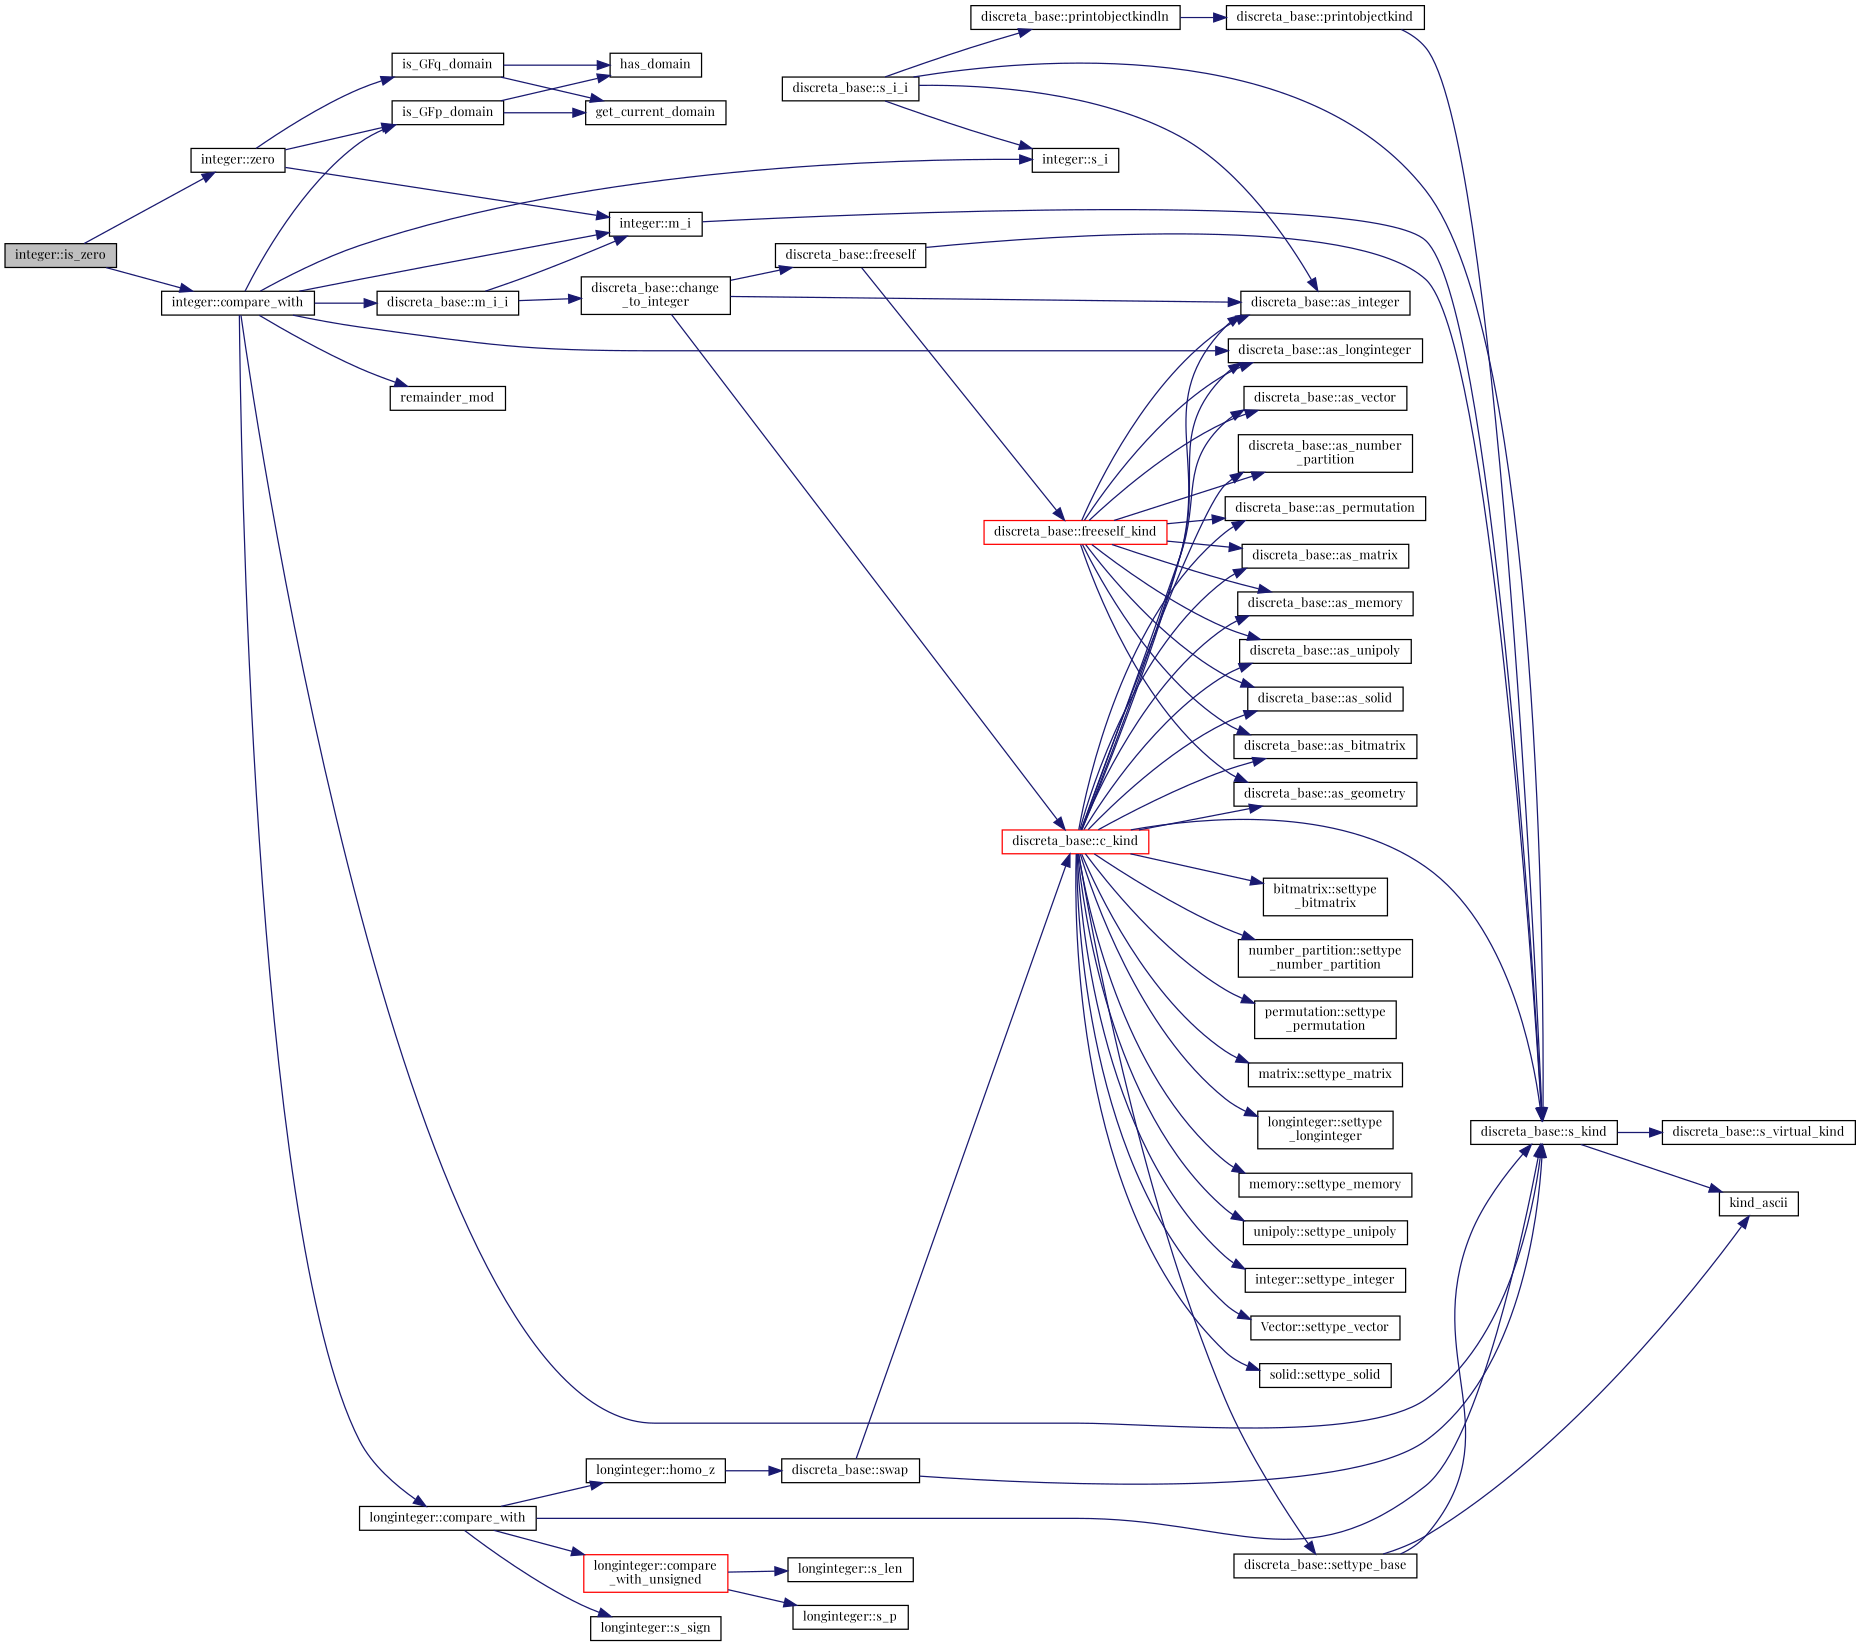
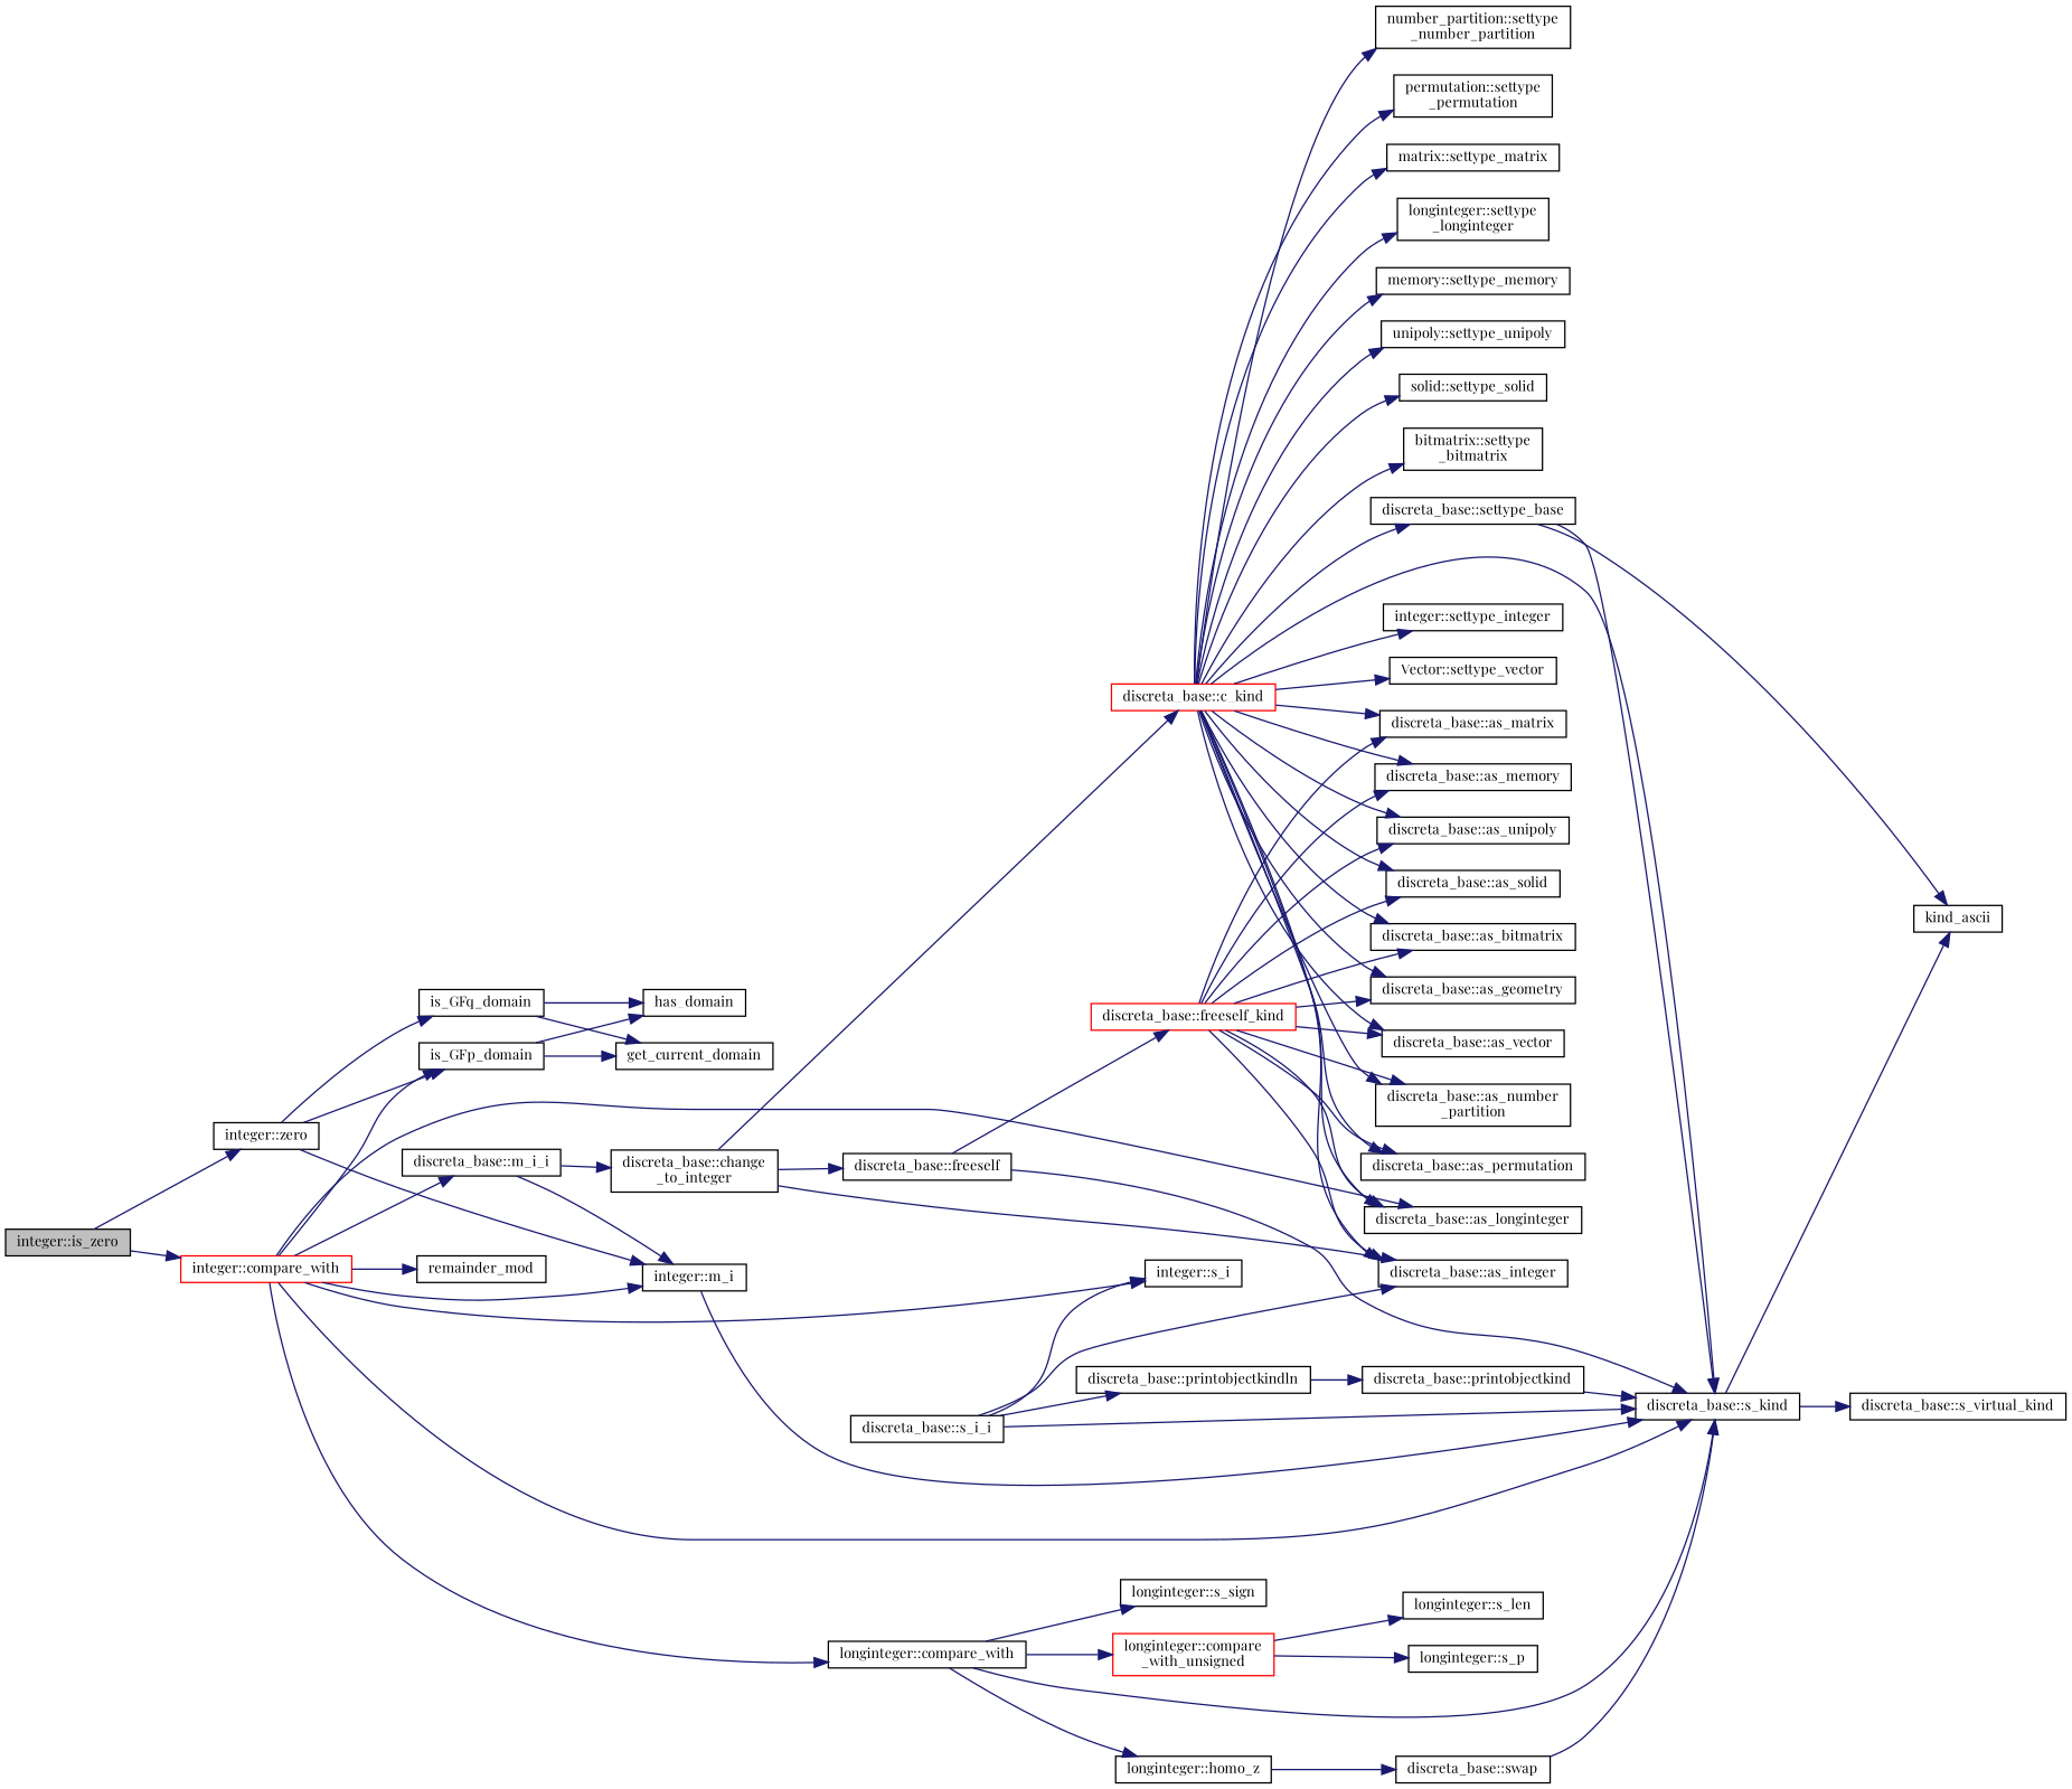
  digraph {
    fontname="Playfair Display"
    rankdir=LR
    node [color=black fillcolor=white fontname="Playfair Display" fontsize=10 shape=record style=filled]
    edge [color=midnightblue fontname="Playfair Display" fontsize=10 labelfontname=Helvetica labelfontsize=10 style=solid]
    n1 [fillcolor=grey75 fontcolor=black height=0.2 label="integer::is_zero" width=0.4]
    n2 [height=0.2 label="integer::zero" width=0.4]
-   n3 [height=0.2 label="integer::compare_with" width=0.4]
+   n3 [color=red height=0.2 label="integer::compare_with" width=0.4]
    n4 [height=0.2 label=is_GFp_domain width=0.4]
    n5 [height=0.2 label="integer::m_i" width=0.4]
    n6 [height=0.2 label=is_GFq_domain width=0.4]
    n7 [height=0.2 label="discreta_base::s_kind" width=0.4]
    n8 [height=0.2 label="discreta_base::as_longinteger" width=0.4]
    n9 [height=0.2 label="longinteger::compare_with" width=0.4]
    n10 [height=0.2 label=remainder_mod width=0.4]
    n11 [height=0.2 label="integer::s_i" width=0.4]
    n12 [height=0.2 label="discreta_base::m_i_i" width=0.4]
    n13 [height=0.2 label=has_domain width=0.4]
    n14 [height=0.2 label=get_current_domain width=0.4]
    n15 [height=0.2 label="discreta_base::s_virtual_kind" width=0.4]
    n16 [height=0.2 label=kind_ascii width=0.4]
    n17 [height=0.2 label="longinteger::homo_z" width=0.4]
    n18 [height=0.2 label="longinteger::s_sign" width=0.4]
    n19 [color=red height=0.2 label="longinteger::compare\l_with_unsigned" width=0.4]
    n20 [height=0.2 label="discreta_base::change\l_to_integer" width=0.4]
    n21 [height=0.2 label="discreta_base::s_i_i" width=0.4]
    n22 [height=0.2 label="discreta_base::as_integer" width=0.4]
    n23 [height=0.2 label="discreta_base::printobjectkindln" width=0.4]
    n24 [height=0.2 label="discreta_base::swap" width=0.4]
    n25 [height=0.2 label="longinteger::s_len" width=0.4]
    n26 [height=0.2 label="longinteger::s_p" width=0.4]
    n27 [color=red height=0.2 label="discreta_base::c_kind" width=0.4]
    n28 [height=0.2 label="discreta_base::settype_base" width=0.4]
    n29 [height=0.2 label="integer::settype_integer" width=0.4]
    n30 [height=0.2 label="discreta_base::as_vector" width=0.4]
    n31 [height=0.2 label="Vector::settype_vector" width=0.4]
    n32 [height=0.2 label="discreta_base::as_number\l_partition" width=0.4]
    n33 [height=0.2 label="number_partition::settype\l_number_partition" width=0.4]
    n34 [height=0.2 label="discreta_base::as_permutation" width=0.4]
    n35 [height=0.2 label="permutation::settype\l_permutation" width=0.4]
    n36 [height=0.2 label="discreta_base::as_matrix" width=0.4]
    n37 [height=0.2 label="matrix::settype_matrix" width=0.4]
    n38 [height=0.2 label="longinteger::settype\l_longinteger" width=0.4]
    n39 [height=0.2 label="discreta_base::as_memory" width=0.4]
    n40 [height=0.2 label="memory::settype_memory" width=0.4]
    n41 [height=0.2 label="discreta_base::as_unipoly" width=0.4]
    n42 [height=0.2 label="unipoly::settype_unipoly" width=0.4]
    n43 [height=0.2 label="discreta_base::as_solid" width=0.4]
    n44 [height=0.2 label="solid::settype_solid" width=0.4]
    n45 [height=0.2 label="discreta_base::as_bitmatrix" width=0.4]
    n46 [height=0.2 label="bitmatrix::settype\l_bitmatrix" width=0.4]
    n47 [height=0.2 label="discreta_base::as_geometry" width=0.4]
    n48 [height=0.2 label="discreta_base::freeself" width=0.4]
    n49 [color=red height=0.2 label="discreta_base::freeself_kind" width=0.4]
    n50 [height=0.2 label="discreta_base::printobjectkind" width=0.4]
    n1 -> n2
    n1 -> n3
    n2 -> n4
    n2 -> n5
    n2 -> n6
    n3 -> n4
    n3 -> n5
    n3 -> n7
    n3 -> n8
    n3 -> n9
    n3 -> n10
    n3 -> n11
    n3 -> n12
    n4 -> n13
    n4 -> n14
    n5 -> n7
    n6 -> n13
    n6 -> n14
    n7 -> n15
    n7 -> n16
    n9 -> n7
    n9 -> n17
    n9 -> n18
    n9 -> n19
    n12 -> n5
    n12 -> n20
    n17 -> n24
    n19 -> n25
    n19 -> n26
    n20 -> n22
    n20 -> n27
    n20 -> n48
    n21 -> n7
    n21 -> n11
    n21 -> n22
    n21 -> n23
    n23 -> n50
    n24 -> n7
-   n24 -> n27
    n27 -> n7
    n27 -> n8
    n27 -> n22
    n27 -> n28
    n27 -> n29
    n27 -> n30
    n27 -> n31
    n27 -> n32
    n27 -> n33
    n27 -> n34
    n27 -> n35
    n27 -> n36
    n27 -> n37
    n27 -> n38
    n27 -> n39
    n27 -> n40
    n27 -> n41
    n27 -> n42
    n27 -> n43
    n27 -> n44
    n27 -> n45
    n27 -> n46
    n27 -> n47
    n28 -> n7
    n28 -> n16
    n48 -> n7
    n48 -> n49
    n49 -> n8
    n49 -> n22
    n49 -> n30
    n49 -> n32
    n49 -> n34
    n49 -> n36
    n49 -> n39
    n49 -> n41
    n49 -> n43
    n49 -> n45
    n49 -> n47
    n50 -> n7
  }
